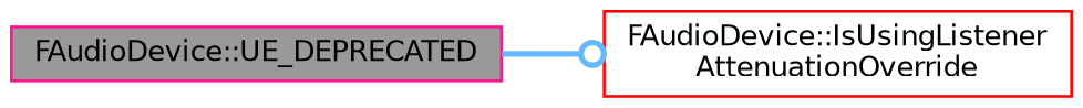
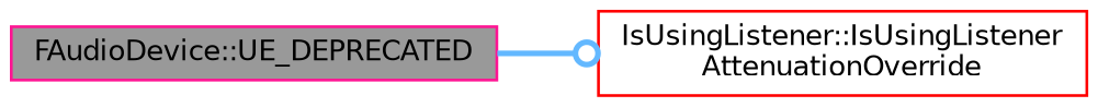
  digraph {
    rankdir=LR
    node [fontname=Helvetica fontsize=10 shape=box style=filled]
    n1 [color=deeppink fillcolor=grey60 fontcolor=black height=0.2 label="FAudioDevice::UE_DEPRECATED" width=0.4]
-   n2 [color=red fillcolor=white height=0.2 label="FAudioDevice::IsUsingListener\lAttenuationOverride" width=0.4]
+   n2 [color=red fillcolor=white height=0.2 label="IsUsingListener::IsUsingListener\lAttenuationOverride" width=0.4]
    n1 -> n2 [color=steelblue1 fontname=Helvetica fontsize=10 labelfontname=Helvetica labelfontsize=10 style=bold arrowhead=odot]
  }
